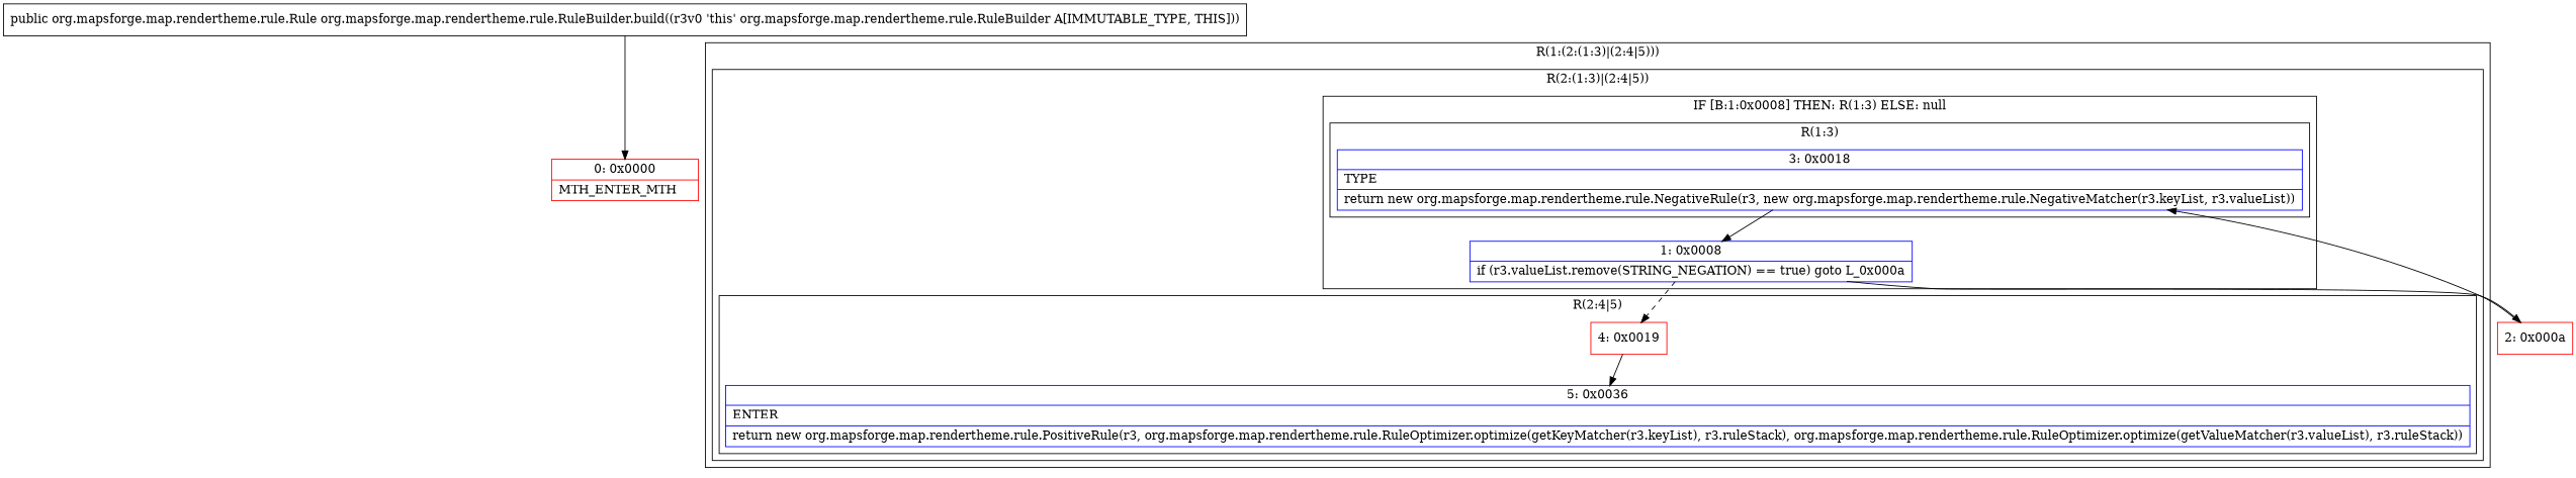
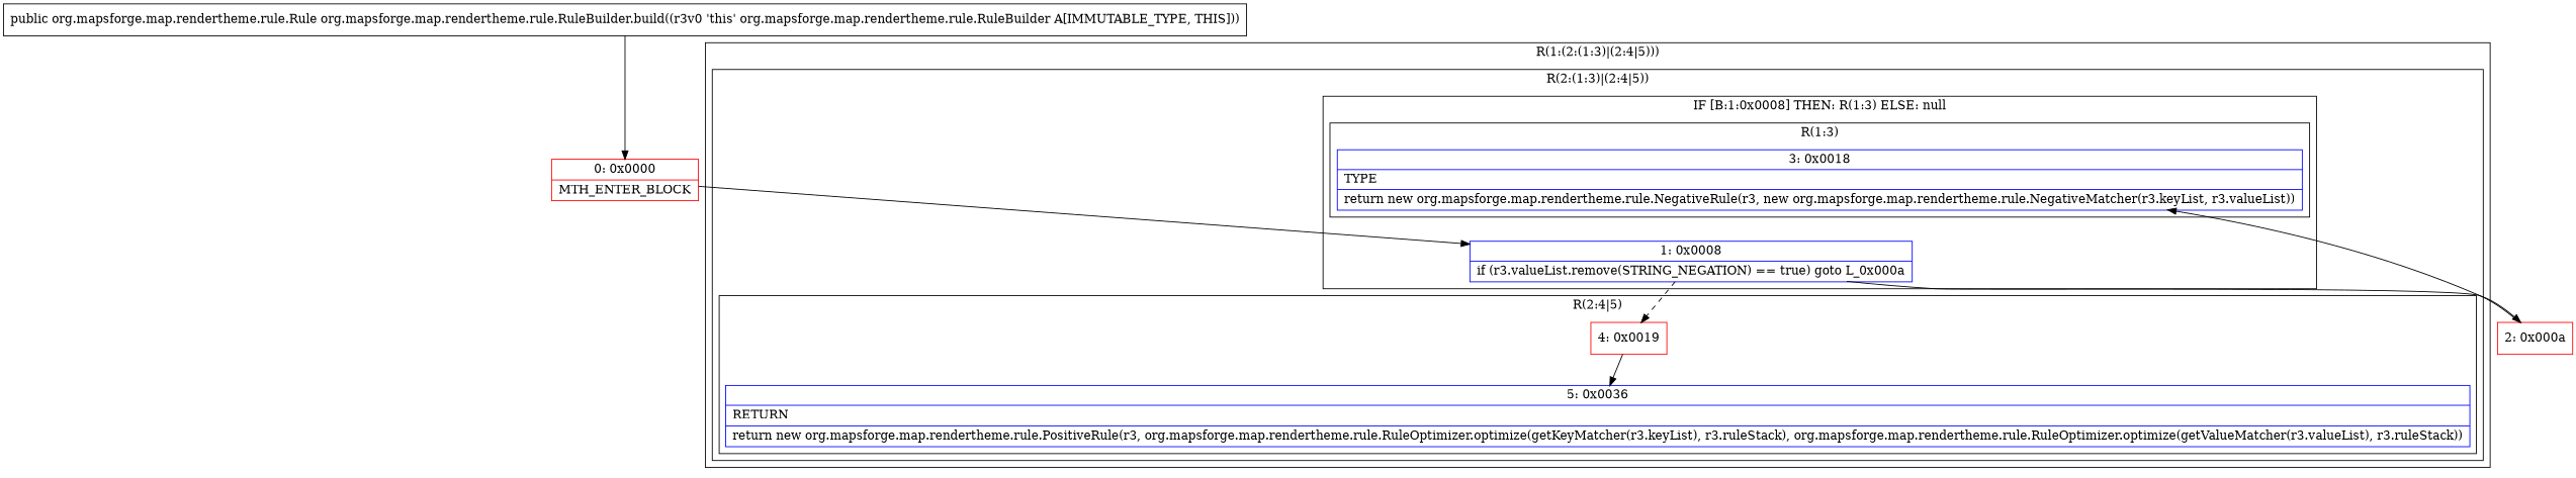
  digraph {
    node [color=blue shape=record]
    n1 [label="{3\:\ 0x0018|TYPE\l|return new org.mapsforge.map.rendertheme.rule.NegativeRule(r3, new org.mapsforge.map.rendertheme.rule.NegativeMatcher(r3.keyList, r3.valueList))\l}"]
    n2 [label="{1\:\ 0x0008|if (r3.valueList.remove(STRING_NEGATION) == true) goto L_0x000a\l}"]
    n3 [color=red label="{4\:\ 0x0019}"]
-   n4 [label="{5\:\ 0x0036|ENTER\l|return new org.mapsforge.map.rendertheme.rule.PositiveRule(r3, org.mapsforge.map.rendertheme.rule.RuleOptimizer.optimize(getKeyMatcher(r3.keyList), r3.ruleStack), org.mapsforge.map.rendertheme.rule.RuleOptimizer.optimize(getValueMatcher(r3.valueList), r3.ruleStack))\l}"]
+   n4 [label="{5\:\ 0x0036|RETURN\l|return new org.mapsforge.map.rendertheme.rule.PositiveRule(r3, org.mapsforge.map.rendertheme.rule.RuleOptimizer.optimize(getKeyMatcher(r3.keyList), r3.ruleStack), org.mapsforge.map.rendertheme.rule.RuleOptimizer.optimize(getValueMatcher(r3.valueList), r3.ruleStack))\l}"]
    n5 [color=red label="{2\:\ 0x000a}"]
-   n6 [color=red label="{0\:\ 0x0000|MTH_ENTER_MTH\l}"]
+   n6 [color=red label="{0\:\ 0x0000|MTH_ENTER_BLOCK\l}"]
    n7 [label="{public org.mapsforge.map.rendertheme.rule.Rule org.mapsforge.map.rendertheme.rule.RuleBuilder.build((r3v0 'this' org.mapsforge.map.rendertheme.rule.RuleBuilder A[IMMUTABLE_TYPE, THIS])) }" color=""]
    subgraph cluster_1 {
      label="R(1:(2:(1:3)|(2:4|5)))"
      subgraph cluster_2 {
        label="R(2:(1:3)|(2:4|5))"
        subgraph cluster_3 {
          label="IF [B:1:0x0008] THEN: R(1:3) ELSE: null"
          n2
          subgraph cluster_4 {
            label="R(1:3)"
            n1
          }
        }
        subgraph cluster_5 {
          label="R(2:4|5)"
          n3
          n4
        }
      }
    }
    n2 -> n3 [style=dashed]
    n2 -> n5
    n3 -> n4
    n5 -> n1
-   n1 -> n2
+   n6 -> n2
    n7 -> n6
  }
